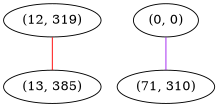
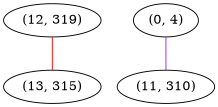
  graph {
    "(12, 319)"
-   "(13, 315)" [label="(13, 385)"]
-   "(0, 0)"
-   "(11, 310)" [label="(71, 310)"]
+   "(13, 315)"
+   "(0, 0)" [label="(0, 4)"]
+   "(11, 310)"
    "(12, 319)" -- "(13, 315)" [color=red weight=1]
    "(0, 0)" -- "(11, 310)" [color=purple weight=4]
  }
